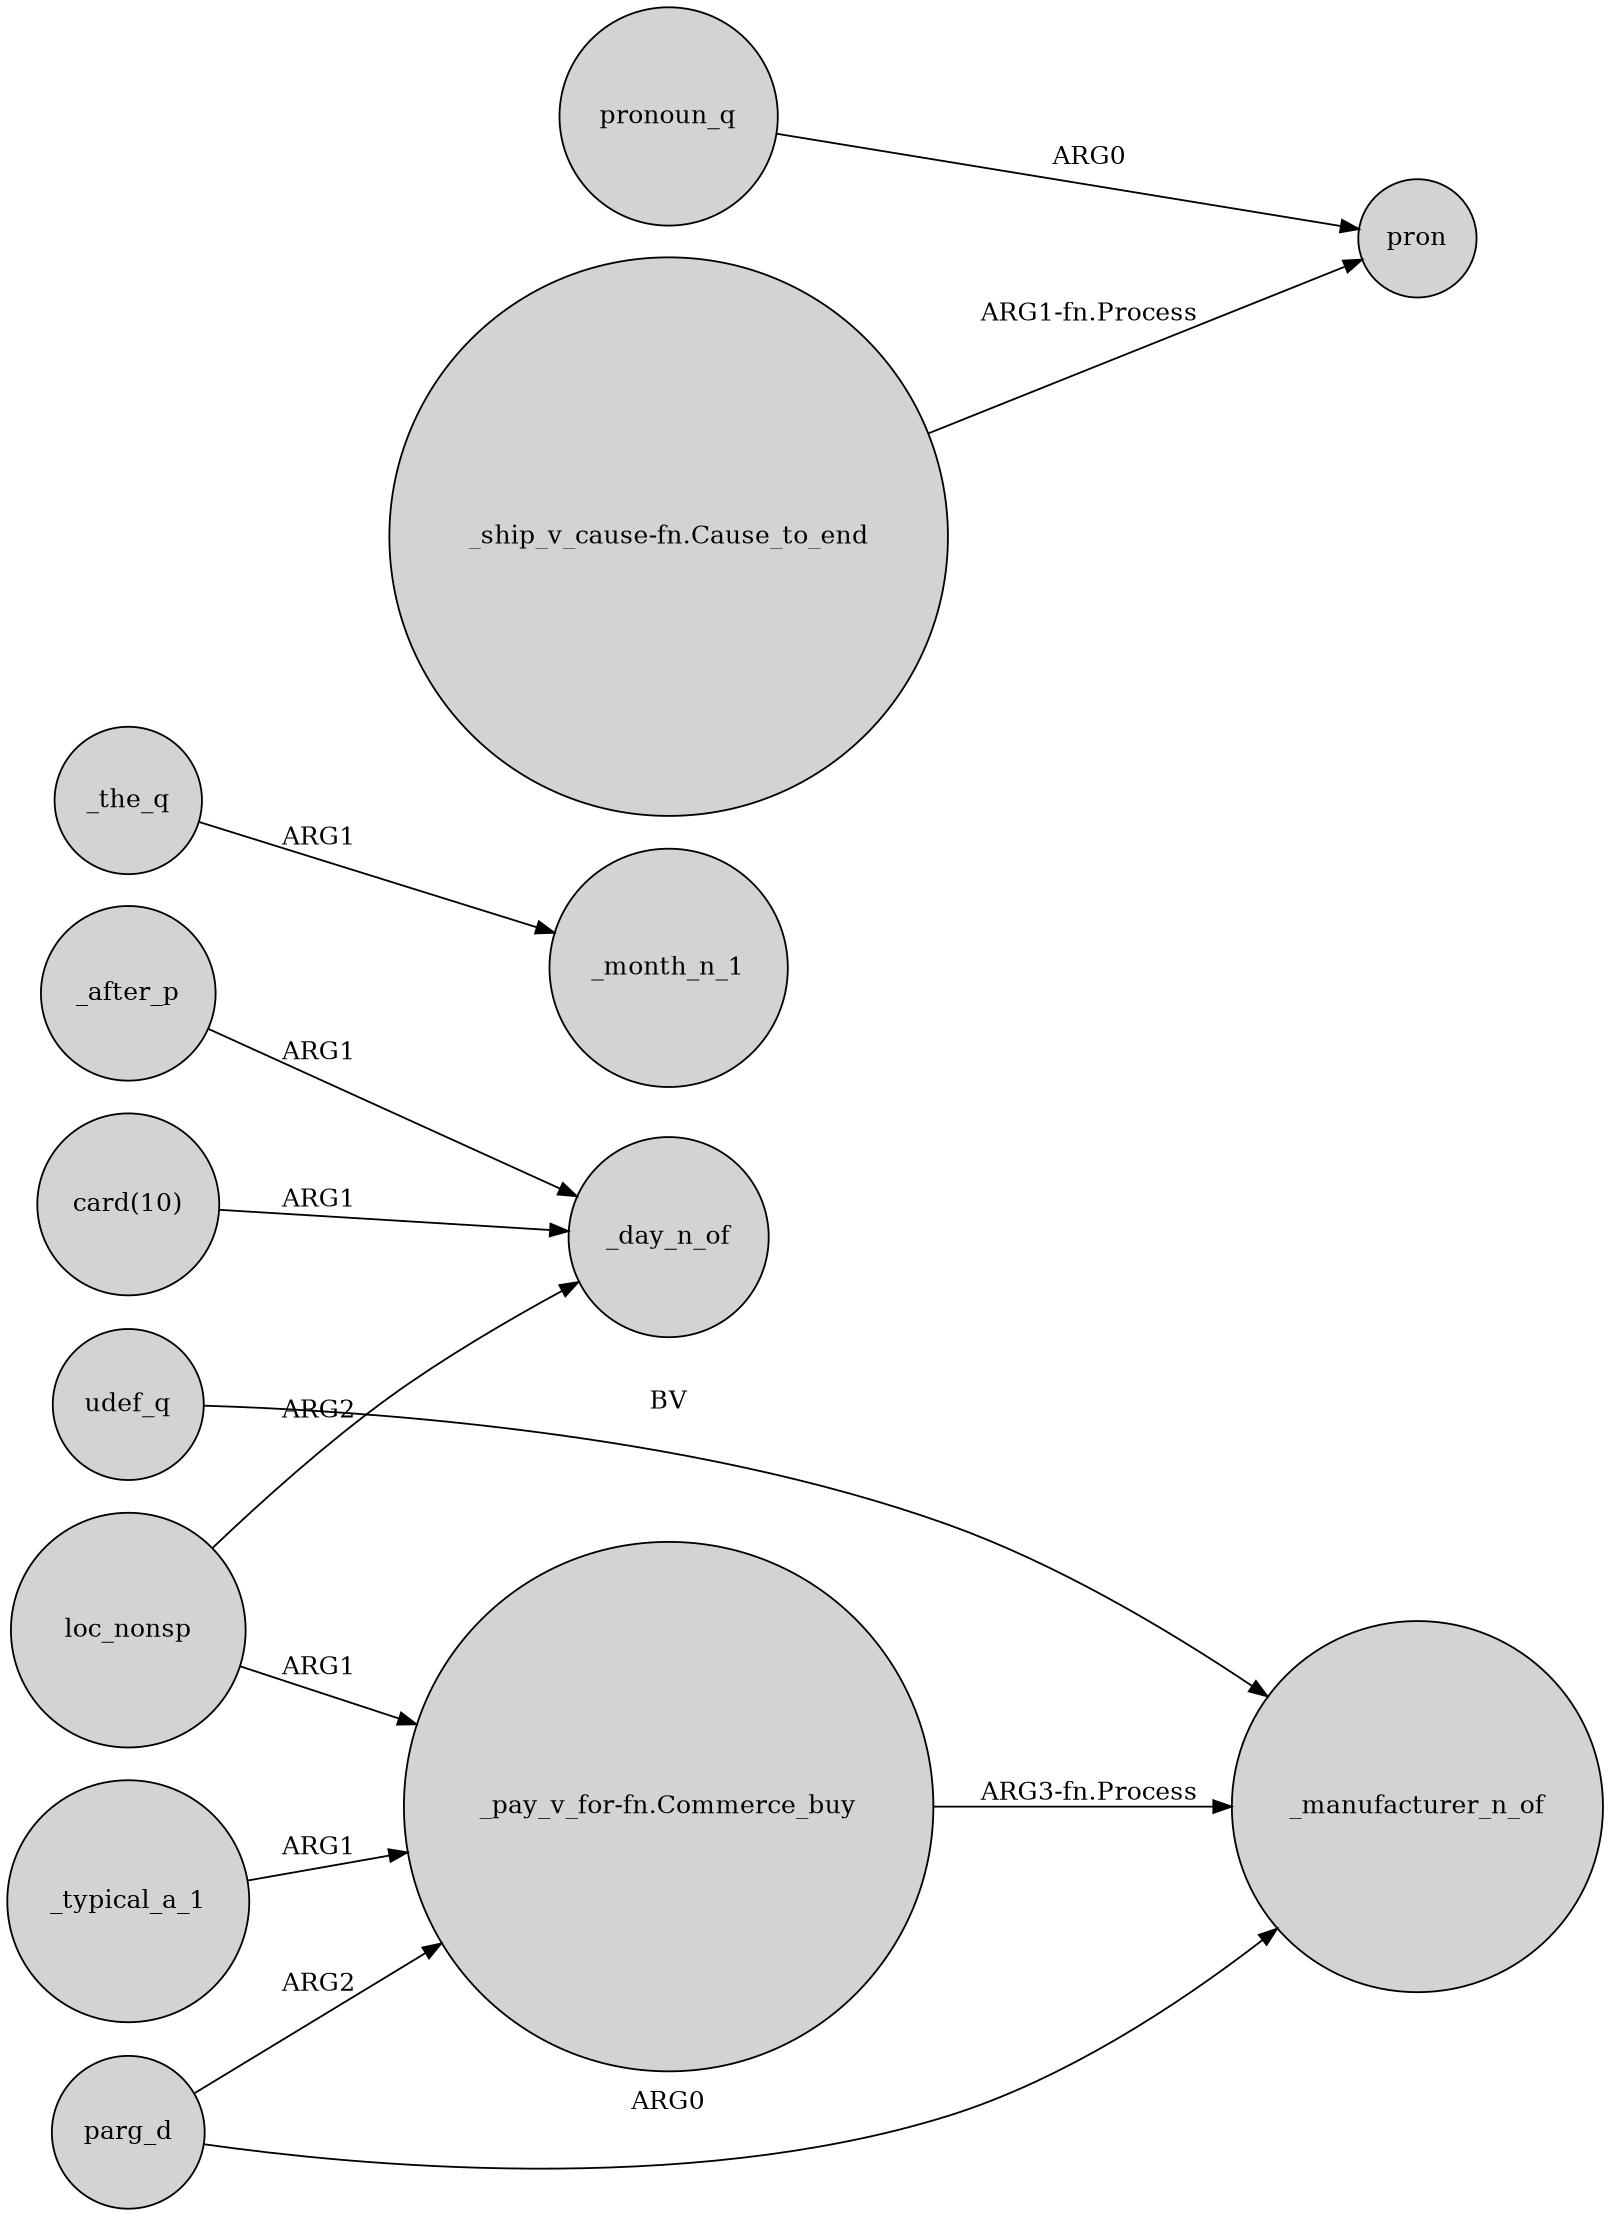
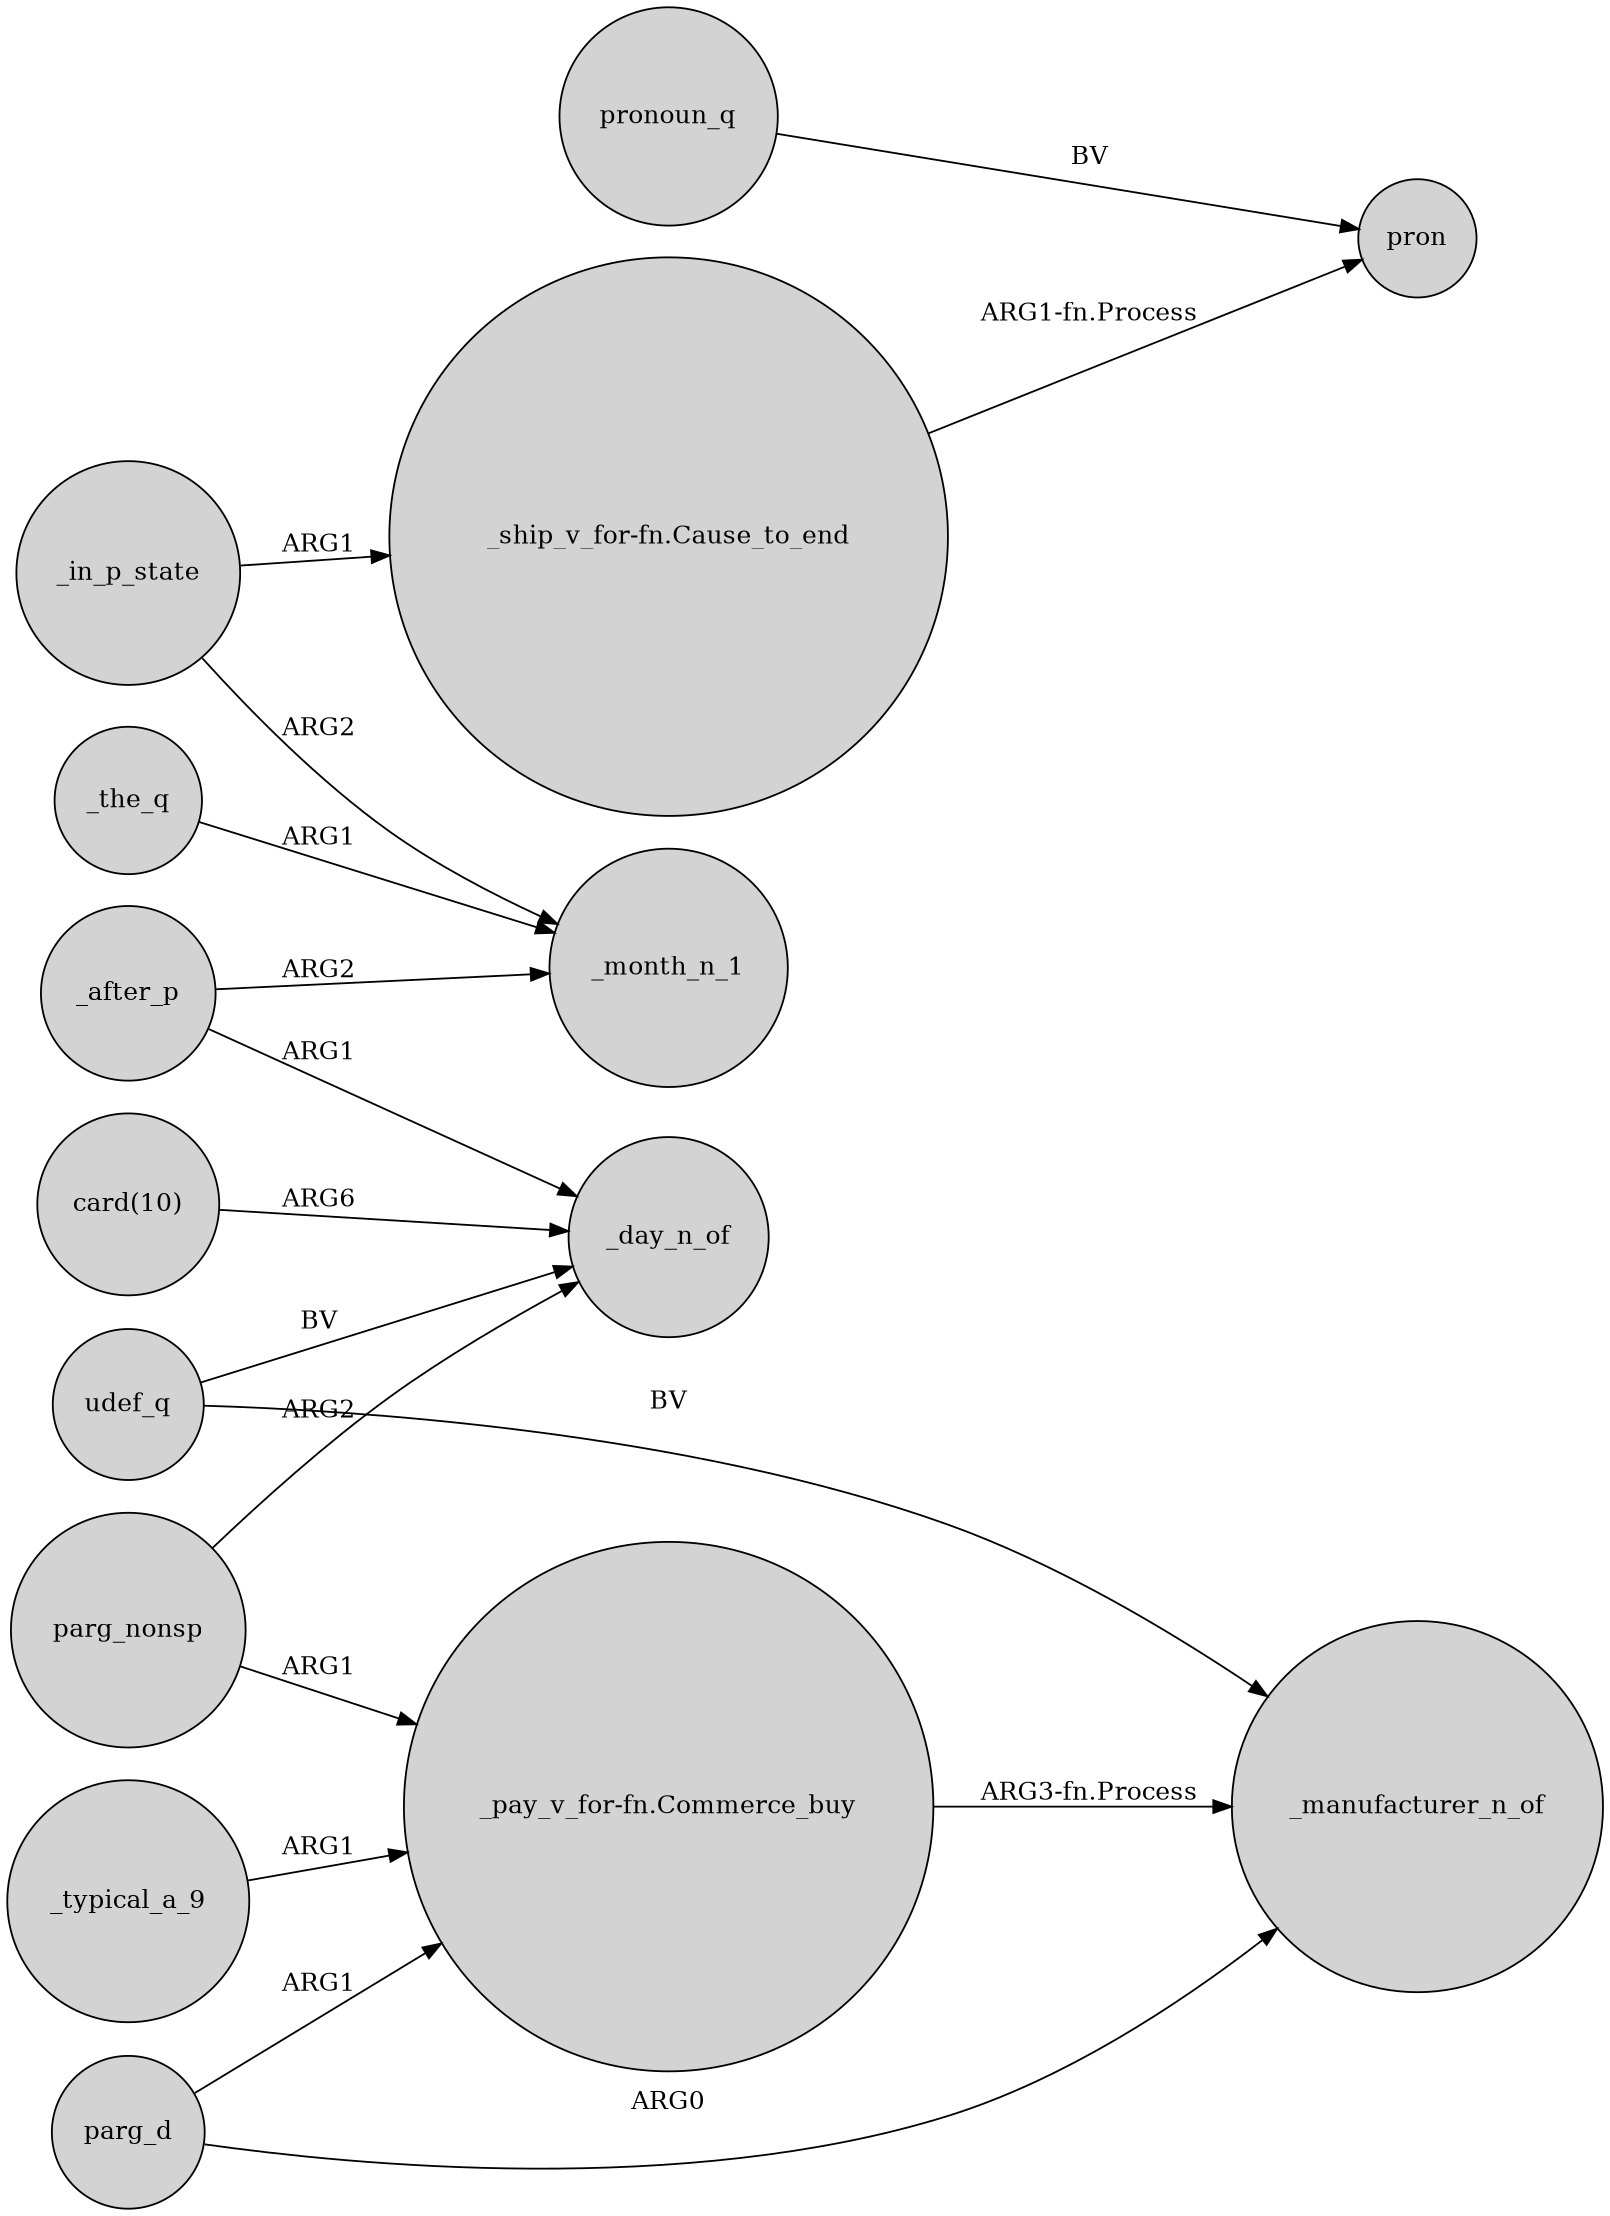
  digraph {
    rankdir=LR
    node [shape=circle style=filled]
    _after_p
    _month_n_1
    _day_n_of
-   "_ship_v_cause-fn.Cause_to_end"
+   "_ship_v_cause-fn.Cause_to_end" [label="_ship_v_for-fn.Cause_to_end"]
    pron
    parg_d
    "_pay_v_for-fn.Commerce_buy"
    _manufacturer_n_of
    udef_q
-   loc_nonsp
-   _typical_a_1
+   _in_p_state
+   loc_nonsp [label=parg_nonsp]
+   _typical_a_1 [label=_typical_a_9]
    "card(10)"
    _the_q
    pronoun_q
+   _after_p -> _month_n_1 [label=ARG2]
    _after_p -> _day_n_of [label=ARG1]
    "_ship_v_cause-fn.Cause_to_end" -> pron [label="ARG1-fn.Process"]
-   parg_d -> "_pay_v_for-fn.Commerce_buy" [label=ARG2]
+   parg_d -> "_pay_v_for-fn.Commerce_buy" [label=ARG1]
    parg_d -> _manufacturer_n_of [label=ARG0]
    "_pay_v_for-fn.Commerce_buy" -> _manufacturer_n_of [label="ARG3-fn.Process"]
+   udef_q -> _day_n_of [label=BV]
    udef_q -> _manufacturer_n_of [label=BV]
+   _in_p_state -> _month_n_1 [label=ARG2]
+   _in_p_state -> "_ship_v_cause-fn.Cause_to_end" [label=ARG1]
    loc_nonsp -> _day_n_of [label=ARG2]
    loc_nonsp -> "_pay_v_for-fn.Commerce_buy" [label=ARG1]
    _typical_a_1 -> "_pay_v_for-fn.Commerce_buy" [label=ARG1]
-   "card(10)" -> _day_n_of [label=ARG1]
+   "card(10)" -> _day_n_of [label=ARG6]
    _the_q -> _month_n_1 [label=ARG1]
-   pronoun_q -> pron [label=ARG0]
+   pronoun_q -> pron [label=BV]
  }
